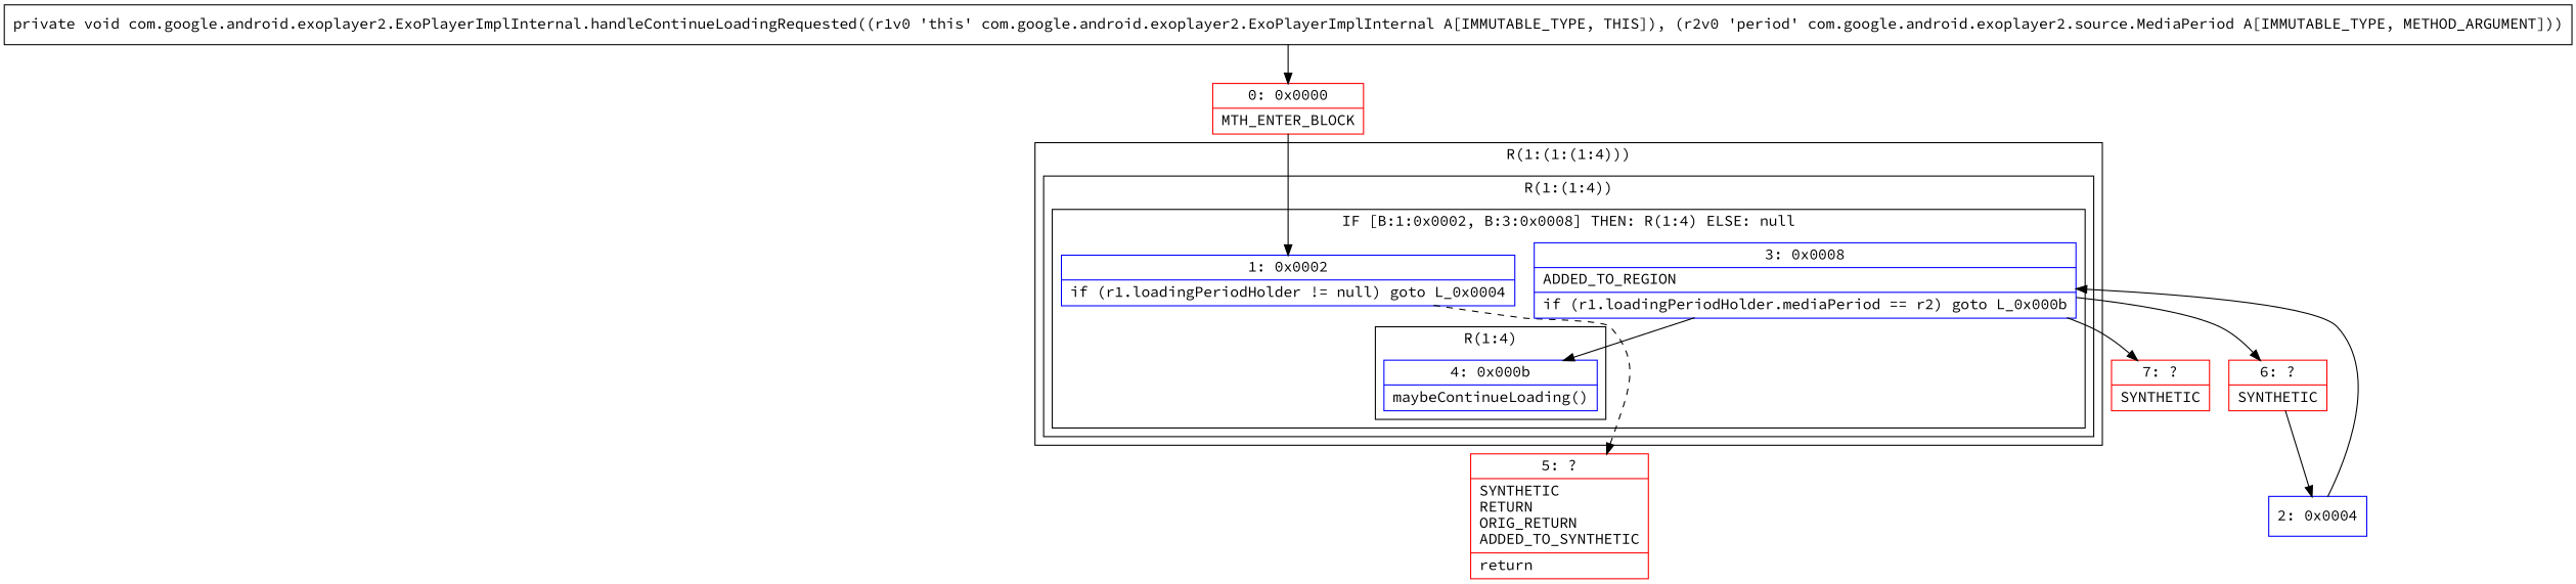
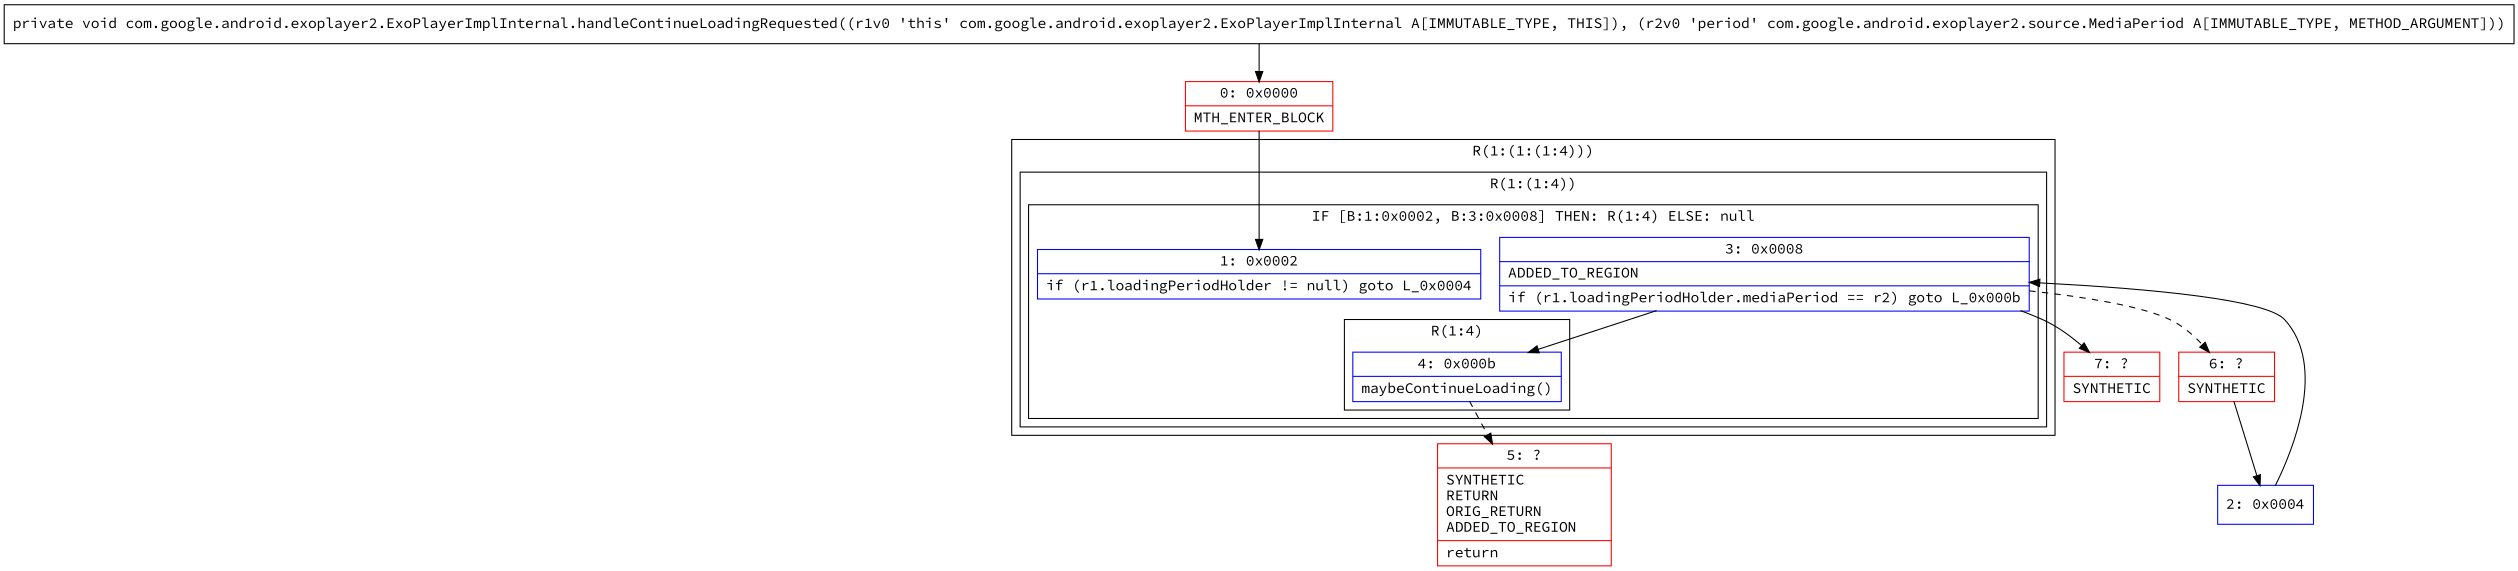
  digraph {
    fontname="Source Code Pro"
    node [color=blue fontname="Source Code Pro" shape=record]
    edge [fontname="Source Code Pro"]
    n1 [label="{4\:\ 0x000b|maybeContinueLoading()\l}"]
    n2 [label="{1\:\ 0x0002|if (r1.loadingPeriodHolder != null) goto L_0x0004\l}"]
    n3 [label="{3\:\ 0x0008|ADDED_TO_REGION\l|if (r1.loadingPeriodHolder.mediaPeriod == r2) goto L_0x000b\l}"]
-   n4 [color=red label="{5\:\ ?|SYNTHETIC\lRETURN\lORIG_RETURN\lADDED_TO_SYNTHETIC\l|return\l}"]
+   n4 [color=red label="{5\:\ ?|SYNTHETIC\lRETURN\lORIG_RETURN\lADDED_TO_REGION\l|return\l}"]
    n5 [color=red label="{6\:\ ?|SYNTHETIC\l}"]
    n6 [color=red label="{7\:\ ?|SYNTHETIC\l}"]
    n7 [label="{2\:\ 0x0004}"]
    n8 [color=red label="{0\:\ 0x0000|MTH_ENTER_BLOCK\l}"]
    n9 [label="{private void com.google.android.exoplayer2.ExoPlayerImplInternal.handleContinueLoadingRequested((r1v0 'this' com.google.android.exoplayer2.ExoPlayerImplInternal A[IMMUTABLE_TYPE, THIS]), (r2v0 'period' com.google.android.exoplayer2.source.MediaPeriod A[IMMUTABLE_TYPE, METHOD_ARGUMENT])) }" color=""]
    subgraph cluster_1 {
      label="R(1:(1:(1:4)))"
      subgraph cluster_2 {
        label="R(1:(1:4))"
        subgraph cluster_3 {
          label="IF [B:1:0x0002, B:3:0x0008] THEN: R(1:4) ELSE: null"
          n2
          n3
          subgraph cluster_4 {
            label="R(1:4)"
            n1
          }
        }
      }
    }
-   n2 -> n4 [style=dashed]
+   n1 -> n4 [style=dashed]
    n3 -> n1
-   n3 -> n5 [style=solid]
+   n3 -> n5 [style=dashed]
    n3 -> n6
    n5 -> n7
    n7 -> n3
    n8 -> n2
    n9 -> n8
  }
